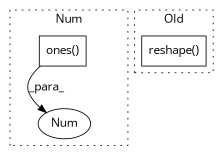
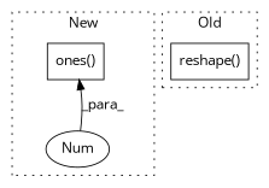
  digraph {
    fontname="Open Sans"
    node [a=75 shape=box fontname="Open Sans"]
    n1 [l="11,1" label="ones()" s="1003,1017"]
    n2 [a=76 l=1 label=Num s=1016 shape=ellipse]
    n3 [l="31,1" label="reshape()" s="1784,1820"]
    subgraph cluster_1 {
-     label=Num
+     label=New
      style=dotted
      n1
      n2
    }
    subgraph cluster_2 {
      label=Old
      style=dotted
      n3
    }
-   n1 -> n2 [label=_para_ fontname="Open Sans"]
+   n2 -> n1 [label=_para_ fontname="Open Sans"]
  }
